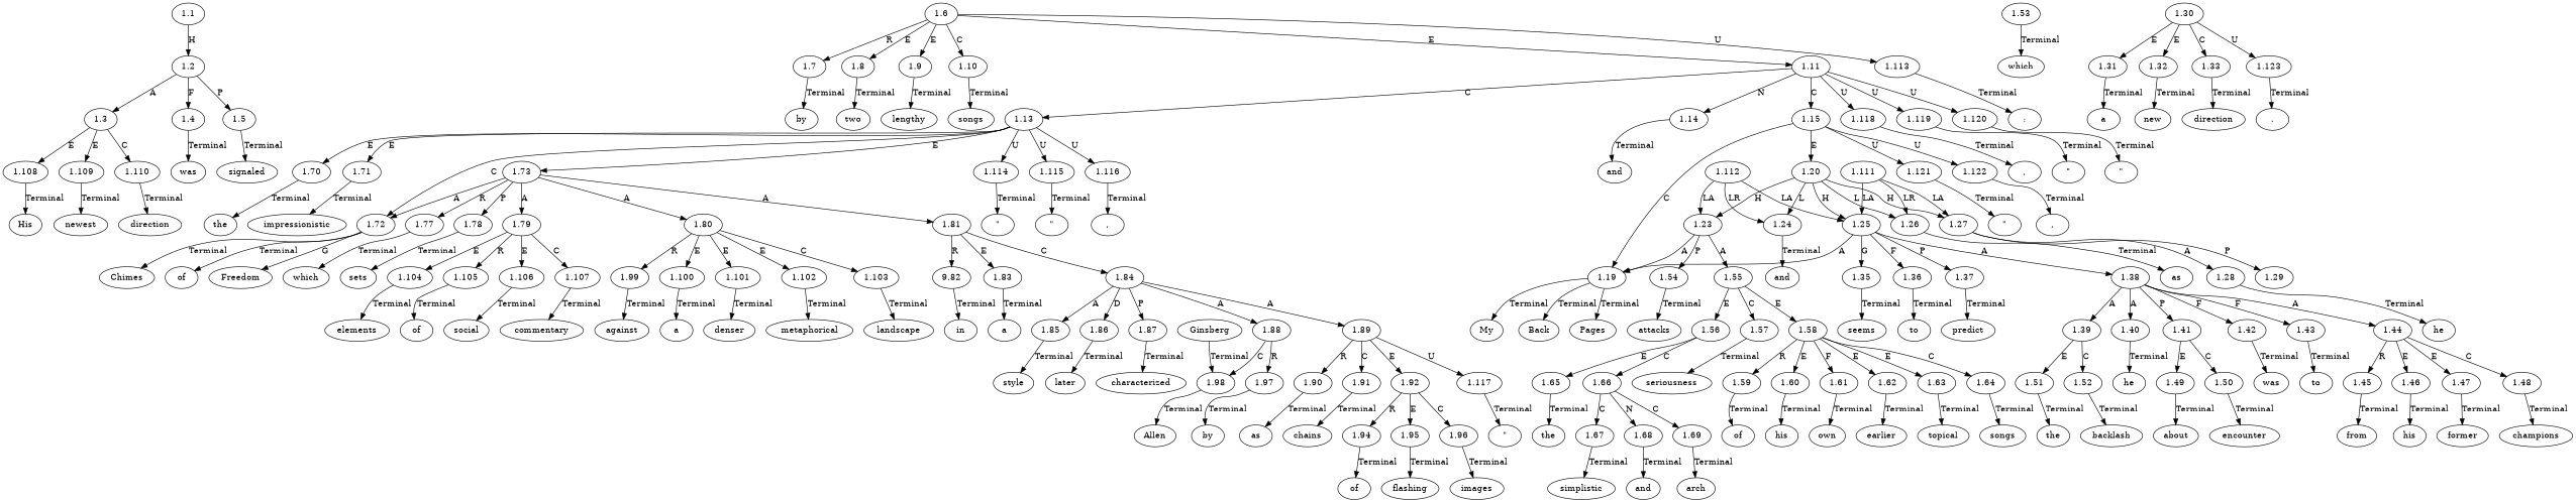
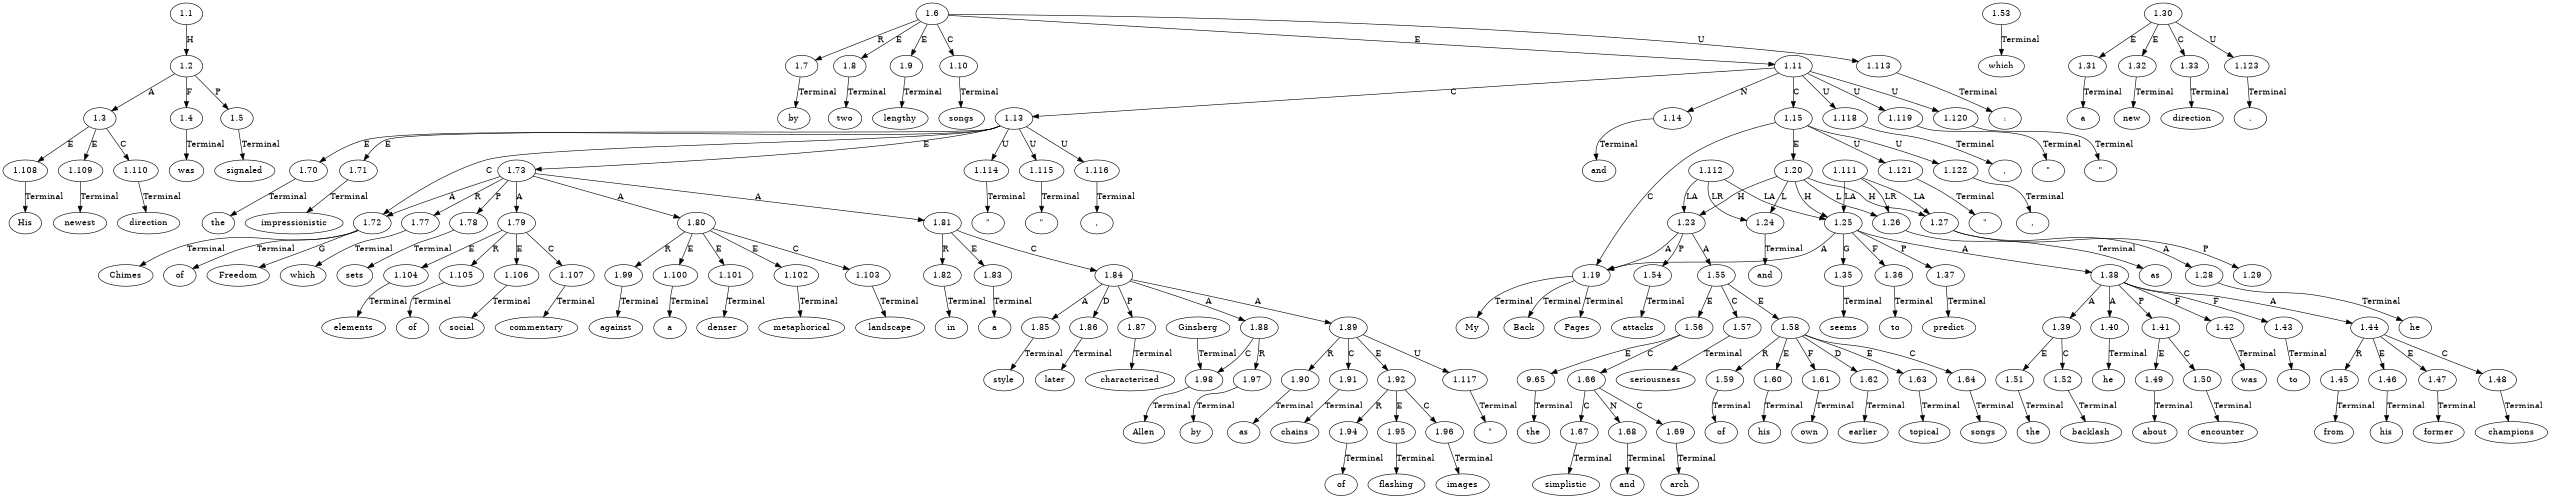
  digraph {
    node [ordering=out]
    edge [ordering=out]
    n1 [label=His]
    n2 [label=":"]
    n3 [label=the]
    n4 [label=impressionistic]
    n5 [label="\""]
    n6 [label=Chimes]
    n7 [label=of]
    n8 [label=Freedom]
    n9 [label="\""]
    n10 [label=","]
    n11 [label=which]
    n12 [label=newest]
    n13 [label=sets]
    n14 [label=elements]
    n15 [label=of]
    n16 [label=social]
    n17 [label=commentary]
    n18 [label=against]
    n19 [label=a]
    n20 [label=denser]
    n21 [label=metaphorical]
    n22 [label=landscape]
    n23 [label=direction]
    n24 [label=in]
    n25 [label=a]
    n26 [label=style]
    n27 [label=later]
    n28 [label=characterized]
    n29 [label=by]
    n30 [label=Allen]
    n31 [label=Ginsberg]
    n32 [label=1.98]
    n33 [label=as]
    n34 [label="\""]
    n35 [label=was]
    n36 [label=chains]
    n37 [label=of]
    n38 [label=flashing]
    n39 [label=images]
    n40 [label=","]
    n41 [label="\""]
    n42 [label=and]
    n43 [label="\""]
    n44 [label=My]
    n45 [label=Back]
    n46 [label=signaled]
    n47 [label=Pages]
    n48 [label="\""]
    n49 [label=","]
    n50 [label=which]
    n51 [label=attacks]
    n52 [label=the]
    n53 [label=simplistic]
    n54 [label=and]
    n55 [label=arch]
    n56 [label=seriousness]
    n57 [label=by]
    n58 [label=of]
    n59 [label=his]
    n60 [label=own]
    n61 [label=earlier]
    n62 [label=topical]
    n63 [label=songs]
    n64 [label=and]
    n65 [label=seems]
    n66 [label=to]
    n67 [label=predict]
    n68 [label=two]
    n69 [label=the]
    n70 [label=backlash]
    n71 [label=he]
    n72 [label=was]
    n73 [label=about]
    n74 [label=to]
    n75 [label=encounter]
    n76 [label=from]
    n77 [label=his]
    n78 [label=former]
    n79 [label=lengthy]
    n80 [label=champions]
    n81 [label=as]
    n82 [label=he]
    n83 [label=a]
    n84 [label=new]
    n85 [label=direction]
    n86 [label="."]
    n87 [label=songs]
    n88 [label=1.1]
    n89 [label=1.2]
    n90 [label=1.3]
    n91 [label=1.4]
    n92 [label=1.5]
    n93 [label=1.108]
    n94 [label=1.109]
    n95 [label=1.110]
    n96 [label=1.6]
    n97 [label=1.7]
    n98 [label=1.8]
    n99 [label=1.9]
    n100 [label=1.10]
    n101 [label=1.11]
    n102 [label=1.113]
    n103 [label=1.13]
    n104 [label=1.14]
    n105 [label=1.15]
    n106 [label=1.118]
    n107 [label=1.119]
    n108 [label=1.120]
    n109 [label=1.70]
    n110 [label=1.71]
    n111 [label=1.72]
    n112 [label=1.73]
    n113 [label=1.114]
    n114 [label=1.115]
    n115 [label=1.116]
    n116 [label=1.19]
    n117 [label=1.20]
    n118 [label=1.121]
    n119 [label=1.122]
    n120 [label=1.77]
    n121 [label=1.78]
    n122 [label=1.79]
    n123 [label=1.80]
    n124 [label=1.81]
    n125 [label=1.23]
    n126 [label=1.24]
    n127 [label=1.25]
    n128 [label=1.26]
    n129 [label=1.27]
    n130 [label=1.54]
    n131 [label=1.55]
    n132 [label=1.35]
    n133 [label=1.36]
    n134 [label=1.37]
    n135 [label=1.38]
    n136 [label=1.28]
    n137 [label=1.29]
    n138 [label=1.53]
    n139 [label=1.56]
    n140 [label=1.57]
    n141 [label=1.58]
    n142 [label=1.39]
    n143 [label=1.40]
    n144 [label=1.41]
    n145 [label=1.42]
    n146 [label=1.43]
    n147 [label=1.44]
    n148 [label=1.30]
    n149 [label=1.31]
    n150 [label=1.32]
    n151 [label=1.33]
    n152 [label=1.123]
    n153 [label=1.51]
    n154 [label=1.52]
    n155 [label=1.49]
    n156 [label=1.50]
    n157 [label=1.45]
    n158 [label=1.46]
    n159 [label=1.47]
    n160 [label=1.48]
-   n161 [label=1.65]
+   n161 [label=9.65]
    n162 [label=1.66]
    n163 [label=1.59]
    n164 [label=1.60]
    n165 [label=1.61]
    n166 [label=1.62]
    n167 [label=1.63]
    n168 [label=1.64]
    n169 [label=1.67]
    n170 [label=1.68]
    n171 [label=1.69]
    n172 [label=1.104]
    n173 [label=1.105]
    n174 [label=1.106]
    n175 [label=1.107]
    n176 [label=1.99]
    n177 [label=1.100]
    n178 [label=1.101]
    n179 [label=1.102]
    n180 [label=1.103]
-   n181 [label=9.82]
+   n181 [label=1.82]
    n182 [label=1.83]
    n183 [label=1.84]
    n184 [label=1.85]
    n185 [label=1.86]
    n186 [label=1.87]
    n187 [label=1.88]
    n188 [label=1.89]
    n189 [label=1.97]
    n190 [label=1.90]
    n191 [label=1.91]
    n192 [label=1.92]
    n193 [label=1.117]
    n194 [label=1.94]
    n195 [label=1.95]
    n196 [label=1.96]
    n197 [label=1.111]
    n198 [label=1.112]
    n31 -> n32 [label=Terminal]
    n32 -> n30 [label=Terminal]
    n88 -> n89 [label=H]
    n89 -> n90 [label=A]
    n89 -> n91 [label=F]
    n89 -> n92 [label=P]
    n90 -> n93 [label=E]
    n90 -> n94 [label=E]
    n90 -> n95 [label=C]
    n91 -> n35 [label=Terminal]
    n92 -> n46 [label=Terminal]
    n93 -> n1 [label=Terminal]
    n94 -> n12 [label=Terminal]
    n95 -> n23 [label=Terminal]
    n96 -> n97 [label=R]
    n96 -> n98 [label=E]
    n96 -> n99 [label=E]
    n96 -> n100 [label=C]
    n96 -> n101 [label=E]
    n96 -> n102 [label=U]
    n97 -> n57 [label=Terminal]
    n98 -> n68 [label=Terminal]
    n99 -> n79 [label=Terminal]
    n100 -> n87 [label=Terminal]
    n101 -> n103 [label=C]
    n101 -> n104 [label=N]
    n101 -> n105 [label=C]
    n101 -> n106 [label=U]
    n101 -> n107 [label=U]
    n101 -> n108 [label=U]
    n102 -> n2 [label=Terminal]
    n103 -> n109 [label=E]
    n103 -> n110 [label=E]
    n103 -> n111 [label=C]
    n103 -> n112 [label=E]
    n103 -> n113 [label=U]
    n103 -> n114 [label=U]
    n103 -> n115 [label=U]
    n104 -> n42 [label=Terminal]
    n105 -> n116 [label=C]
    n105 -> n117 [label=E]
    n105 -> n118 [label=U]
    n105 -> n119 [label=U]
    n106 -> n40 [label=Terminal]
    n107 -> n41 [label=Terminal]
    n108 -> n43 [label=Terminal]
    n109 -> n3 [label=Terminal]
    n110 -> n4 [label=Terminal]
    n111 -> n6 [label=Terminal]
    n111 -> n7 [label=Terminal]
    n111 -> n8 [label=G]
    n112 -> n111 [label=A]
    n112 -> n120 [label=R]
    n112 -> n121 [label=P]
    n112 -> n122 [label=A]
    n112 -> n123 [label=A]
    n112 -> n124 [label=A]
    n113 -> n5 [label=Terminal]
    n114 -> n9 [label=Terminal]
    n115 -> n10 [label=Terminal]
    n116 -> n44 [label=Terminal]
    n116 -> n45 [label=Terminal]
    n116 -> n47 [label=Terminal]
    n117 -> n125 [label=H]
    n117 -> n126 [label=L]
    n117 -> n127 [label=H]
    n117 -> n128 [label=L]
    n117 -> n129 [label=H]
    n118 -> n48 [label=Terminal]
    n119 -> n49 [label=Terminal]
    n120 -> n11 [label=Terminal]
    n121 -> n13 [label=Terminal]
    n122 -> n172 [label=E]
    n122 -> n173 [label=R]
    n122 -> n174 [label=E]
    n122 -> n175 [label=C]
    n123 -> n176 [label=R]
    n123 -> n177 [label=E]
    n123 -> n178 [label=E]
    n123 -> n179 [label=E]
    n123 -> n180 [label=C]
    n124 -> n181 [label=R]
    n124 -> n182 [label=E]
    n124 -> n183 [label=C]
    n125 -> n116 [label=A]
    n125 -> n130 [label=P]
    n125 -> n131 [label=A]
    n126 -> n64 [label=Terminal]
    n127 -> n116 [label=A]
    n127 -> n132 [label=G]
    n127 -> n133 [label=F]
    n127 -> n134 [label=P]
    n127 -> n135 [label=A]
    n128 -> n81 [label=Terminal]
    n129 -> n136 [label=A]
    n129 -> n137 [label=P]
    n130 -> n51 [label=Terminal]
    n131 -> n139 [label=E]
    n131 -> n140 [label=C]
    n131 -> n141 [label=E]
    n132 -> n65 [label=Terminal]
    n133 -> n66 [label=Terminal]
    n134 -> n67 [label=Terminal]
    n135 -> n142 [label=A]
    n135 -> n143 [label=A]
    n135 -> n144 [label=P]
    n135 -> n145 [label=F]
    n135 -> n146 [label=F]
    n135 -> n147 [label=A]
    n136 -> n82 [label=Terminal]
    n138 -> n50 [label=Terminal]
    n139 -> n161 [label=E]
    n139 -> n162 [label=C]
    n140 -> n56 [label=Terminal]
    n141 -> n163 [label=R]
    n141 -> n164 [label=E]
    n141 -> n165 [label=F]
-   n141 -> n166 [label=E]
+   n141 -> n166 [label=D]
    n141 -> n167 [label=E]
    n141 -> n168 [label=C]
    n142 -> n153 [label=E]
    n142 -> n154 [label=C]
    n143 -> n71 [label=Terminal]
    n144 -> n155 [label=E]
    n144 -> n156 [label=C]
    n145 -> n72 [label=Terminal]
    n146 -> n74 [label=Terminal]
    n147 -> n157 [label=R]
    n147 -> n158 [label=E]
    n147 -> n159 [label=E]
    n147 -> n160 [label=C]
    n148 -> n149 [label=E]
    n148 -> n150 [label=E]
    n148 -> n151 [label=C]
    n148 -> n152 [label=U]
    n149 -> n83 [label=Terminal]
    n150 -> n84 [label=Terminal]
    n151 -> n85 [label=Terminal]
    n152 -> n86 [label=Terminal]
    n153 -> n69 [label=Terminal]
    n154 -> n70 [label=Terminal]
    n155 -> n73 [label=Terminal]
    n156 -> n75 [label=Terminal]
    n157 -> n76 [label=Terminal]
    n158 -> n77 [label=Terminal]
    n159 -> n78 [label=Terminal]
    n160 -> n80 [label=Terminal]
    n161 -> n52 [label=Terminal]
    n162 -> n169 [label=C]
    n162 -> n170 [label=N]
    n162 -> n171 [label=C]
    n163 -> n58 [label=Terminal]
    n164 -> n59 [label=Terminal]
    n165 -> n60 [label=Terminal]
    n166 -> n61 [label=Terminal]
    n167 -> n62 [label=Terminal]
    n168 -> n63 [label=Terminal]
    n169 -> n53 [label=Terminal]
    n170 -> n54 [label=Terminal]
    n171 -> n55 [label=Terminal]
    n172 -> n14 [label=Terminal]
    n173 -> n15 [label=Terminal]
    n174 -> n16 [label=Terminal]
    n175 -> n17 [label=Terminal]
    n176 -> n18 [label=Terminal]
    n177 -> n19 [label=Terminal]
    n178 -> n20 [label=Terminal]
    n179 -> n21 [label=Terminal]
    n180 -> n22 [label=Terminal]
    n181 -> n24 [label=Terminal]
    n182 -> n25 [label=Terminal]
    n183 -> n184 [label=A]
    n183 -> n185 [label=D]
    n183 -> n186 [label=P]
    n183 -> n187 [label=A]
    n183 -> n188 [label=A]
    n184 -> n26 [label=Terminal]
    n185 -> n27 [label=Terminal]
    n186 -> n28 [label=Terminal]
    n187 -> n32 [label=C]
    n187 -> n189 [label=R]
    n188 -> n190 [label=R]
    n188 -> n191 [label=C]
    n188 -> n192 [label=E]
    n188 -> n193 [label=U]
    n189 -> n29 [label=Terminal]
    n190 -> n33 [label=Terminal]
    n191 -> n36 [label=Terminal]
    n192 -> n194 [label=R]
    n192 -> n195 [label=E]
    n192 -> n196 [label=C]
    n193 -> n34 [label=Terminal]
    n194 -> n37 [label=Terminal]
    n195 -> n38 [label=Terminal]
    n196 -> n39 [label=Terminal]
    n197 -> n127 [label=LA]
    n197 -> n128 [label=LR]
    n197 -> n129 [label=LA]
    n198 -> n125 [label=LA]
    n198 -> n126 [label=LR]
    n198 -> n127 [label=LA]
  }
